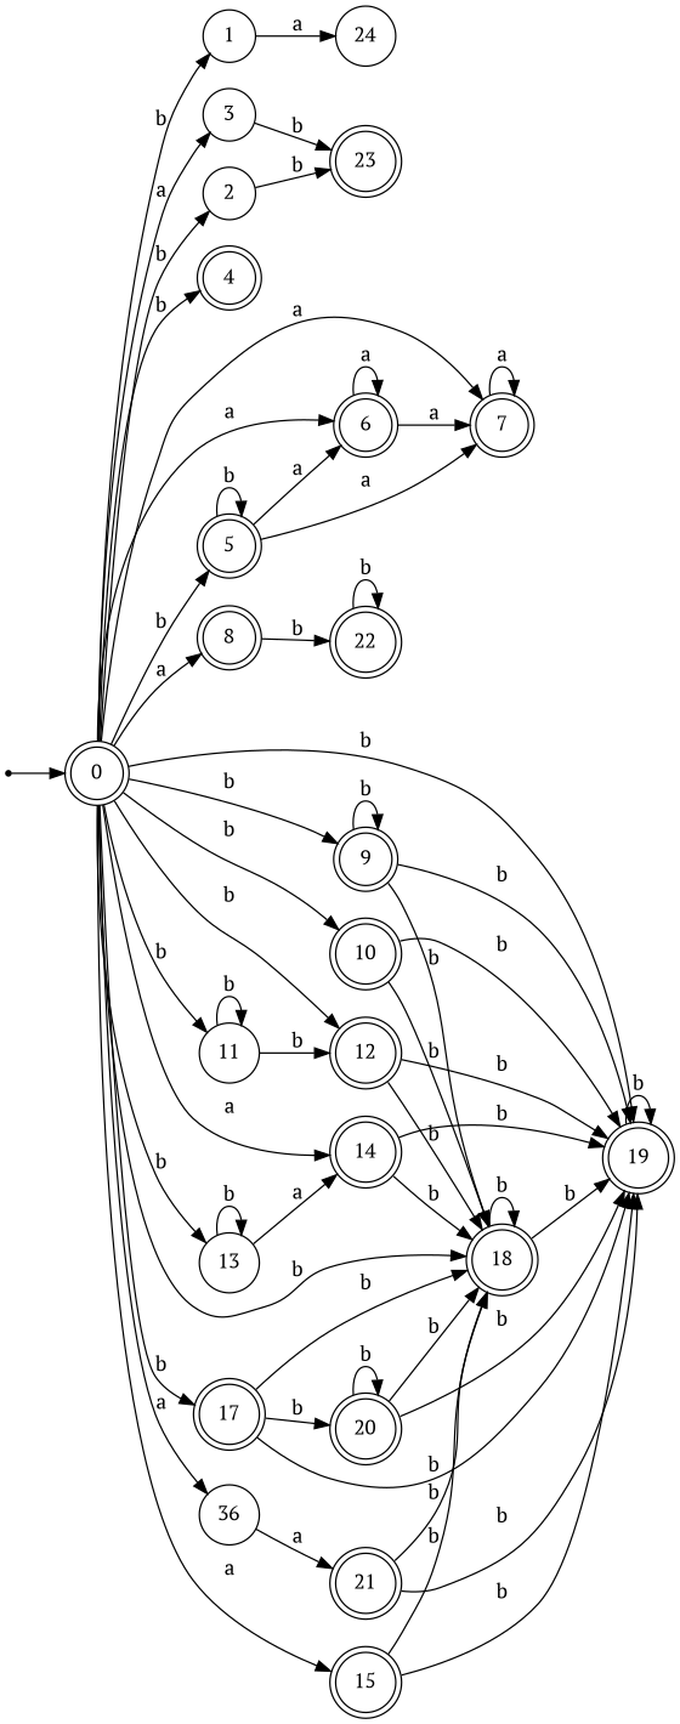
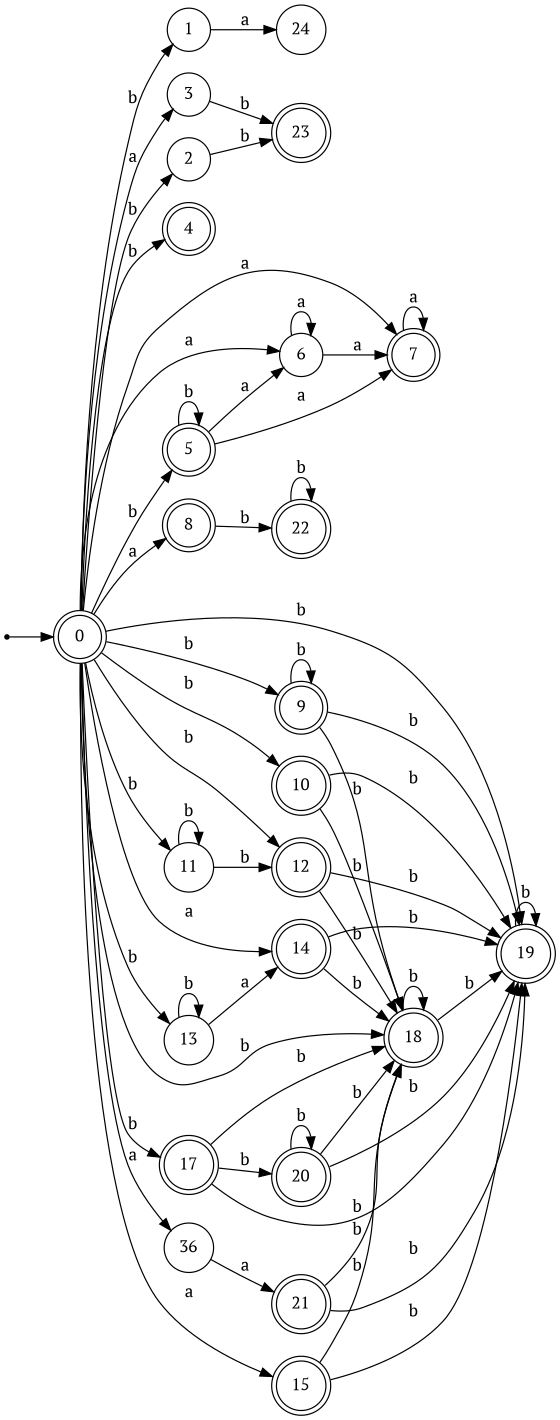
  digraph {
    fontname="PT Serif"
    rankdir=LR
    node [fontname="PT Serif" shape=doublecircle]
    edge [fontname="PT Serif"]
    dummy0 [shape=point]
    0
    1 [shape=circle]
    2 [shape=circle]
    3 [shape=circle]
    4
    5
-   6
+   6 [shape=circle]
    7
    8
    9
    10
    11 [shape=circle]
    12
    13 [shape=circle]
    14
    15
    n18 [label=36 shape=circle]
    17
    18
    19
    24 [shape=circle]
    23
    22
    21
    20
    dummy0 -> 0
    0 -> 1 [label=b]
    0 -> 2 [label=b]
    0 -> 3 [label=a]
    0 -> 4 [label=b]
    0 -> 5 [label=b]
    0 -> 6 [label=a]
    0 -> 7 [label=a]
    0 -> 8 [label=a]
    0 -> 9 [label=b]
    0 -> 10 [label=b]
    0 -> 11 [label=b]
    0 -> 12 [label=b]
    0 -> 13 [label=b]
    0 -> 14 [label=a]
    0 -> 15 [label=a]
    0 -> n18 [label=a]
    0 -> 17 [label=b]
    0 -> 18 [label=b]
    0 -> 19 [label=b]
    1 -> 24 [label=a]
    2 -> 23 [label=b]
    3 -> 23 [label=b]
    5 -> 5 [label=b]
    5 -> 6 [label=a]
    5 -> 7 [label=a]
    6 -> 6 [label=a]
    6 -> 7 [label=a]
    7 -> 7 [label=a]
    8 -> 22 [label=b]
    9 -> 9 [label=b]
    9 -> 18 [label=b]
    9 -> 19 [label=b]
    10 -> 18 [label=b]
    10 -> 19 [label=b]
    11 -> 11 [label=b]
    11 -> 12 [label=b]
    12 -> 18 [label=b]
    12 -> 19 [label=b]
    13 -> 13 [label=b]
    13 -> 14 [label=a]
    14 -> 18 [label=b]
    14 -> 19 [label=b]
    15 -> 18 [label=b]
    15 -> 19 [label=b]
    n18 -> 21 [label=a]
    17 -> 18 [label=b]
    17 -> 19 [label=b]
    17 -> 20 [label=b]
    18 -> 18 [label=b]
    18 -> 19 [label=b]
    19 -> 19 [label=b]
    22 -> 22 [label=b]
    21 -> 18 [label=b]
    21 -> 19 [label=b]
    20 -> 18 [label=b]
    20 -> 19 [label=b]
    20 -> 20 [label=b]
  }
